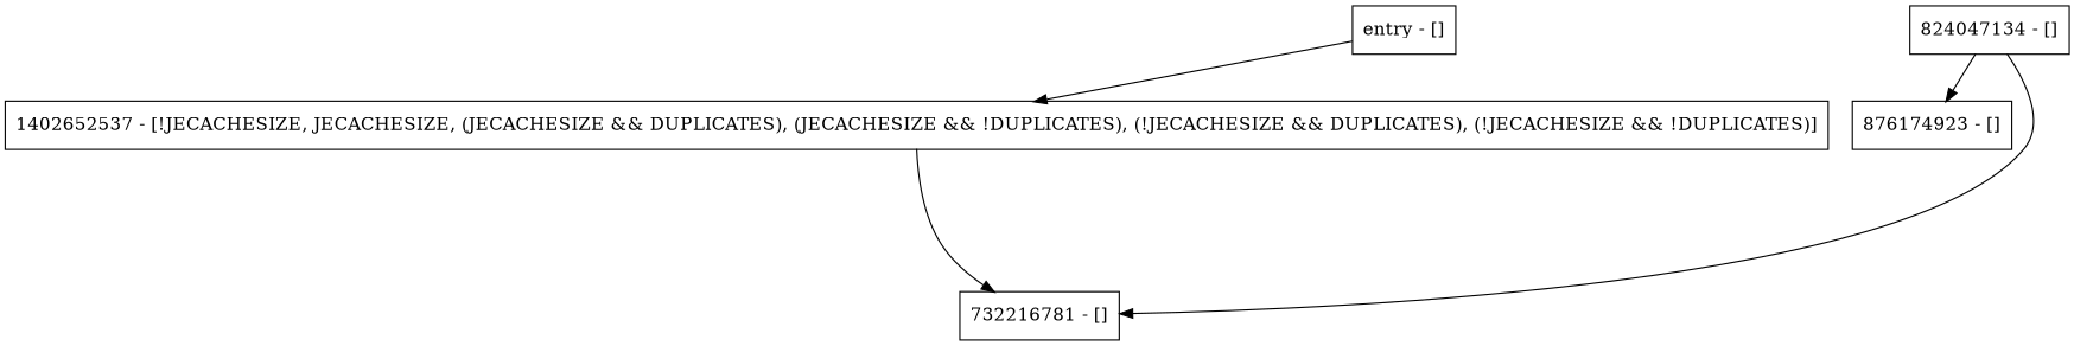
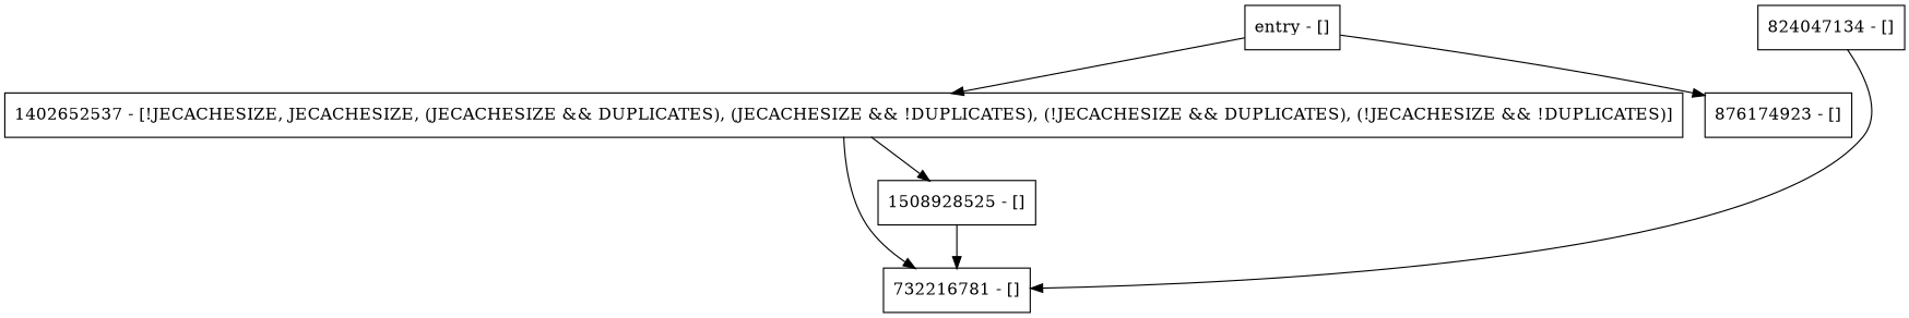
  digraph {
    node [shape=record]
    n1 [label="entry - []"]
    n2 [label="1402652537 - [!JECACHESIZE, JECACHESIZE, (JECACHESIZE && DUPLICATES), (JECACHESIZE && !DUPLICATES), (!JECACHESIZE && DUPLICATES), (!JECACHESIZE && !DUPLICATES)]"]
    n3 [label="732216781 - []"]
+   n4 [label="1508928525 - []"]
    n5 [label="876174923 - []"]
    n6 [label="824047134 - []"]
    n1 -> n2
    n2 -> n3
+   n2 -> n4
+   n4 -> n3
    n6 -> n3
-   n6 -> n5
+   n1 -> n5
  }
